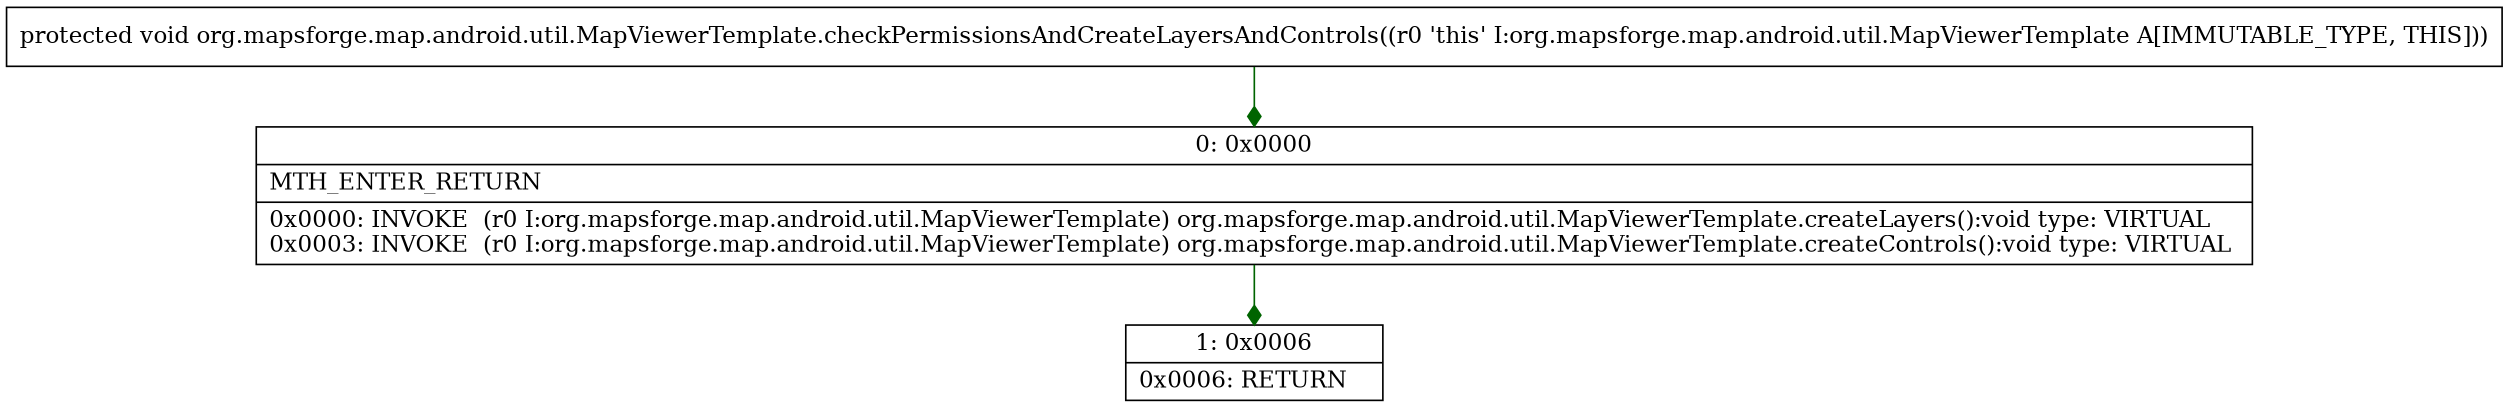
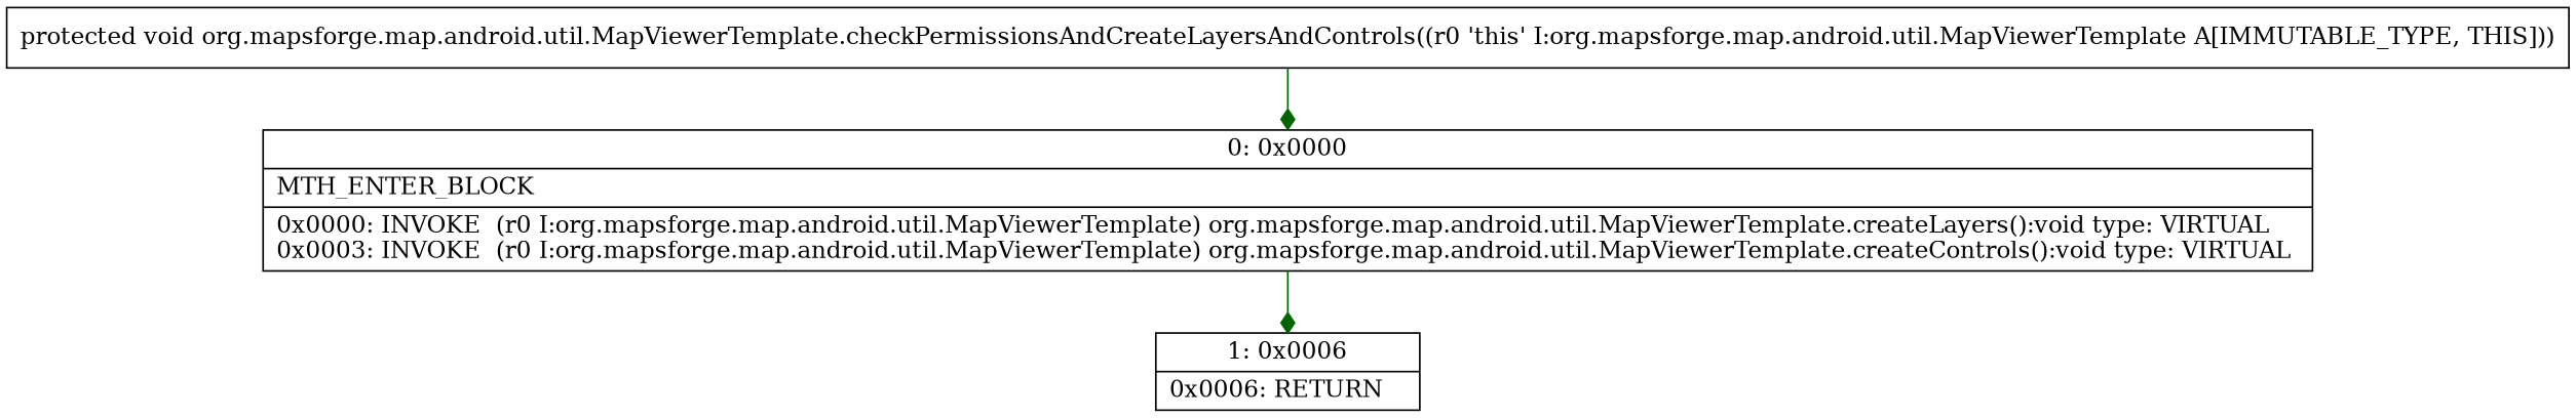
  digraph {
    node [shape=record]
    edge [color=darkgreen arrowhead=diamond]
-   n1 [label="{0\:\ 0x0000|MTH_ENTER_RETURN\l|0x0000: INVOKE  (r0 I:org.mapsforge.map.android.util.MapViewerTemplate) org.mapsforge.map.android.util.MapViewerTemplate.createLayers():void type: VIRTUAL \l0x0003: INVOKE  (r0 I:org.mapsforge.map.android.util.MapViewerTemplate) org.mapsforge.map.android.util.MapViewerTemplate.createControls():void type: VIRTUAL \l}"]
+   n1 [label="{0\:\ 0x0000|MTH_ENTER_BLOCK\l|0x0000: INVOKE  (r0 I:org.mapsforge.map.android.util.MapViewerTemplate) org.mapsforge.map.android.util.MapViewerTemplate.createLayers():void type: VIRTUAL \l0x0003: INVOKE  (r0 I:org.mapsforge.map.android.util.MapViewerTemplate) org.mapsforge.map.android.util.MapViewerTemplate.createControls():void type: VIRTUAL \l}"]
    n2 [label="{1\:\ 0x0006|0x0006: RETURN   \l}"]
    n3 [label="{protected void org.mapsforge.map.android.util.MapViewerTemplate.checkPermissionsAndCreateLayersAndControls((r0 'this' I:org.mapsforge.map.android.util.MapViewerTemplate A[IMMUTABLE_TYPE, THIS])) }"]
    n1 -> n2
    n3 -> n1
  }
